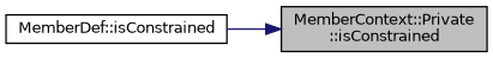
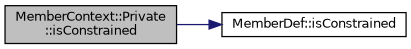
  digraph {
    rankdir=LR
    node [color=black fontname=Helvetica fontsize=10 shape=record style=filled]
    n1 [fillcolor=grey75 fontcolor=black height=0.2 label="MemberContext::Private\l::isConstrained" width=0.4]
    n2 [fillcolor=white height=0.2 label="MemberDef::isConstrained" width=0.4]
-   n2 -> n1 [color=midnightblue fontname=Helvetica fontsize=10 labelfontname=Helvetica labelfontsize=10 style=solid]
+   n1 -> n2 [color=midnightblue fontname=Helvetica fontsize=10 labelfontname=Helvetica labelfontsize=10 style=solid]
  }
